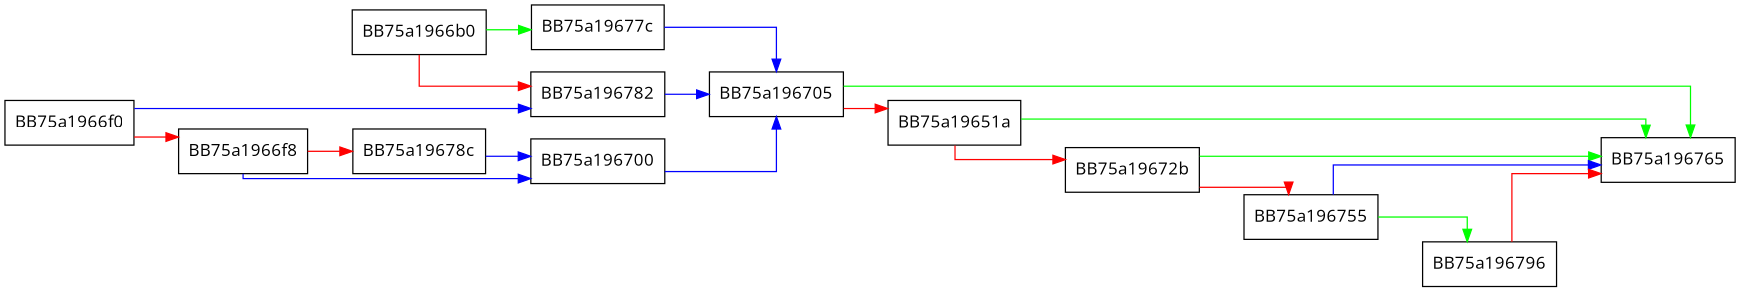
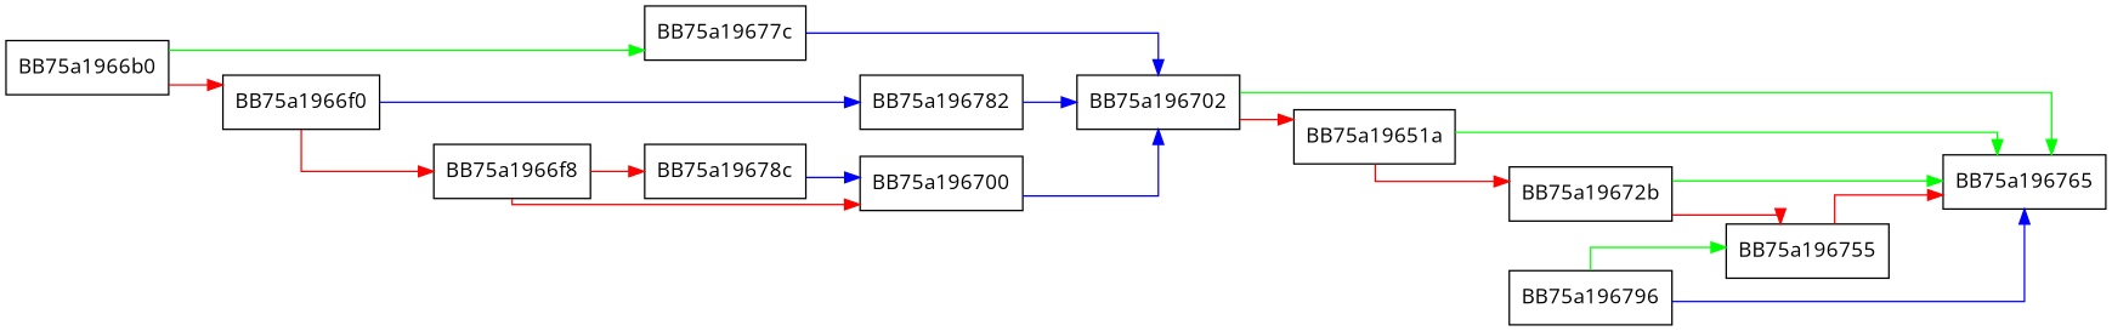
  digraph {
    fontname="Open Sans"
    rankdir=LR
    splines=ortho
    node [fontname="Open Sans" shape=box]
    edge [color=red fontname="Open Sans"]
    BB75a1966b0
    BB75a19677c
    BB75a1966f0
-   BB75a196705
+   BB75a196705 [label=BB75a196702]
    BB75a196782
    BB75a1966f8
    BB75a196765
    n8 [label=BB75a19651a]
    BB75a19678c
    BB75a196700
    BB75a19672b
    BB75a196755
    BB75a196796
    BB75a1966b0 -> BB75a19677c [color=green]
-   BB75a1966b0 -> BB75a196782
+   BB75a1966b0 -> BB75a1966f0
    BB75a19677c -> BB75a196705 [color=blue]
    BB75a1966f0 -> BB75a196782 [color=blue]
    BB75a1966f0 -> BB75a1966f8
    BB75a196705 -> BB75a196765 [color=green]
    BB75a196705 -> n8
    BB75a196782 -> BB75a196705 [color=blue]
    BB75a1966f8 -> BB75a19678c
-   BB75a1966f8 -> BB75a196700 [color=blue]
+   BB75a1966f8 -> BB75a196700
    n8 -> BB75a196765 [color=green]
    n8 -> BB75a19672b
    BB75a19678c -> BB75a196700 [color=blue]
    BB75a196700 -> BB75a196705 [color=blue]
    BB75a19672b -> BB75a196765 [color=green]
    BB75a19672b -> BB75a196755
-   BB75a196755 -> BB75a196765 [color=blue]
-   BB75a196755 -> BB75a196796 [color=green]
-   BB75a196796 -> BB75a196765
+   BB75a196755 -> BB75a196765
+   BB75a196796 -> BB75a196755 [color=green]
+   BB75a196796 -> BB75a196765 [color=blue]
  }
